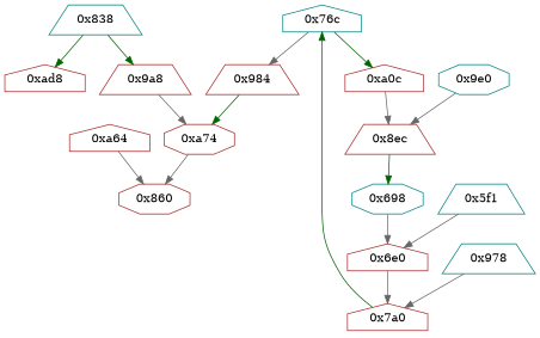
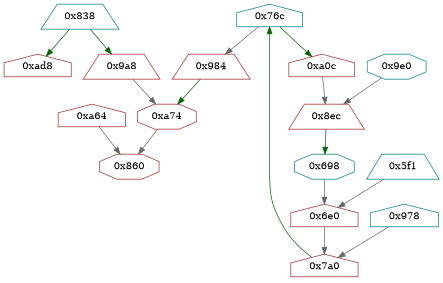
  strict digraph {
    node [color=brown opcode="[u'ldrb', u'ldr', u'ldr', u'b']" shape=trapezium]
    edge [color=gray40]
    "0x984" [opcode="[u'ldr', u'ldr', u'mov', u'sub', u'str', u'ldr', u'ldr', u'str', u'b']"]
    "0xa74" [opcode="[u'ldr', u'str', u'str', u'ldr', u'ldr', u'rsb', u'mvn', u'mul', u'mov', u'mvn', u'ldr', u'orr', u'cmn', u'mov', u'ldr', u'cmp', u'mov', u'mov', u'mov', u'cmn', u'mov', u'mov', u'teq', u'mov', u'b']" shape=octagon]
    "0x860" [opcode="[u'ldr', u'ldr', u'ldr', u'cmp', u'mov', u'mov', u'strb', u'ldr', u'ldr', u'sub', u'mul', u'mov', u'mvn', u'ldr', u'ldr', u'orr', u'cmn', u'mov', u'cmp', u'mov', u'mov', u'mov', u'cmn', u'mov', u'mov', u'teq', u'mov', u'b']" shape=octagon]
-   "0x978" [color=teal opcode="[u'ldr', u'mov', u'b']"]
+   "0x978" [color=teal opcode="[u'ldr', u'mov', u'b']" shape=house]
    "0x7a0" [opcode="[u'ldr', u'ldr', u'ldrb', u'strb', u'ldrb', u'cmp', u'mov', u'strb', u'ldr', u'ldr', u'ldr', u'ldr', u'mov', u'sub', u'sub', u'add', u'mul', u'eor', u'and', u'mov', u'ldr', u'mov', u'cmp', u'mov', u'teq', u'mov', u'mov', u'cmp', u'mov', u'cmp', u'mov', u'b']" shape=house]
    "0x76c" [color=teal shape=house]
    "0xa0c" [opcode="[u'ldr', u'mov', u'ldr', u'sub', u'mul', u'mov', u'eor', u'and', u'ldr', u'mov', u'ldr', u'cmp', u'mov', u'teq', u'ldr', u'mov', u'cmp', u'mov', u'mov', u'cmp', u'mov', u'b']" shape=house]
    "0x698" [color=teal opcode="[u'ldr', u'str', u'ldr', u'ldr', u'str', u'b']" shape=octagon]
    "0x6e0" [opcode="[u'ldr', u'str', u'ldr', u'str', u'ldr', u'ldr', u'ldr', u'rsb', u'mvn', u'mul', u'eor', u'and', u'ldr', u'mov', u'mov', u'cmp', u'mov', u'cmp', u'mov', u'mov', u'cmp', u'mov', u'mov', u'teq', u'mov', u'b']" shape=house]
    "0x838" [color=teal]
    "0xad8" [opcode="[u'ldr', u'ldr', u'add', u'bl', u'mov', u'sub', u'pop']" shape=house]
    "0x9a8" [opcode="[u'ldr', u'ldr', u'ldrb', u'ldr', u'ldr', u'sub', u'add', u'add', u'str', u'ldr', u'ldr', u'rsb', u'rsb', u'b']"]
    "0xa64" [opcode="[u'ldr', u'ldr', u'mov', u'b']" shape=house]
    "0x9e0" [color=teal opcode="[u'ldrb', u'ldr', u'ldr', u'ldr', u'ldr', u'ldr', u'ldr', u'ldr', u'ldr', u'mov', u'b']" shape=octagon]
    "0x8ec" [opcode="[u'ldrb', u'ldr', u'ldr', u'mov', u'sub', u'add', u'add', u'str', u'ldr', u'add', u'str', u'ldr', u'ldr', u'ldr', u'add', u'sub', u'sub', u'mul', u'ldr', u'eor', u'and', u'mov', u'mov', u'ldr', u'ldr', u'cmp', u'mov', u'teq', u'ldr', u'mov', u'cmp', u'mov', u'cmp', u'mov', u'b']"]
    n16 [color=teal label="0x5f1" opcode="[u'push', u'add', u'sub', u'ldr', u'mvn', u'str', u'mov', u'str', u'ldr', u'ldr', u'ldr', u'ldr', u'ldr', u'str', u'ldr', u'ldr', u'str', u'ldr', u'ldr', u'str', u'str', u'str', u'b']"]
    "0x984" -> "0xa74" [color=darkgreen]
    "0xa74" -> "0x860"
    "0x978" -> "0x7a0"
    "0x7a0" -> "0x76c" [color=darkgreen]
    "0x76c" -> "0x984"
    "0x76c" -> "0xa0c" [color=darkgreen]
    "0xa0c" -> "0x8ec"
    "0x698" -> "0x6e0"
    "0x6e0" -> "0x7a0"
    "0x838" -> "0xad8" [color=darkgreen]
    "0x838" -> "0x9a8" [color=darkgreen]
    "0x9a8" -> "0xa74"
    "0xa64" -> "0x860"
    "0x9e0" -> "0x8ec"
    "0x8ec" -> "0x698" [color=darkgreen]
    n16 -> "0x6e0"
  }
